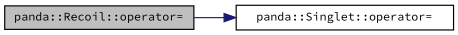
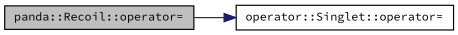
  digraph {
    rankdir=LR
    fontname="Source Code Pro"
    node [color=black fontname="Source Code Pro" fontsize=10 shape=record style=filled]
    n1 [fillcolor=grey75 fontcolor=black height=0.2 label="panda::Recoil::operator=" width=0.4]
-   n2 [fillcolor=white height=0.2 label="panda::Singlet::operator=" width=0.4]
+   n2 [fillcolor=white height=0.2 label="operator::Singlet::operator=" width=0.4]
    n1 -> n2 [color=midnightblue fontname="Source Code Pro" fontsize=10 labelfontname=Helvetica labelfontsize=10 style=solid]
  }
